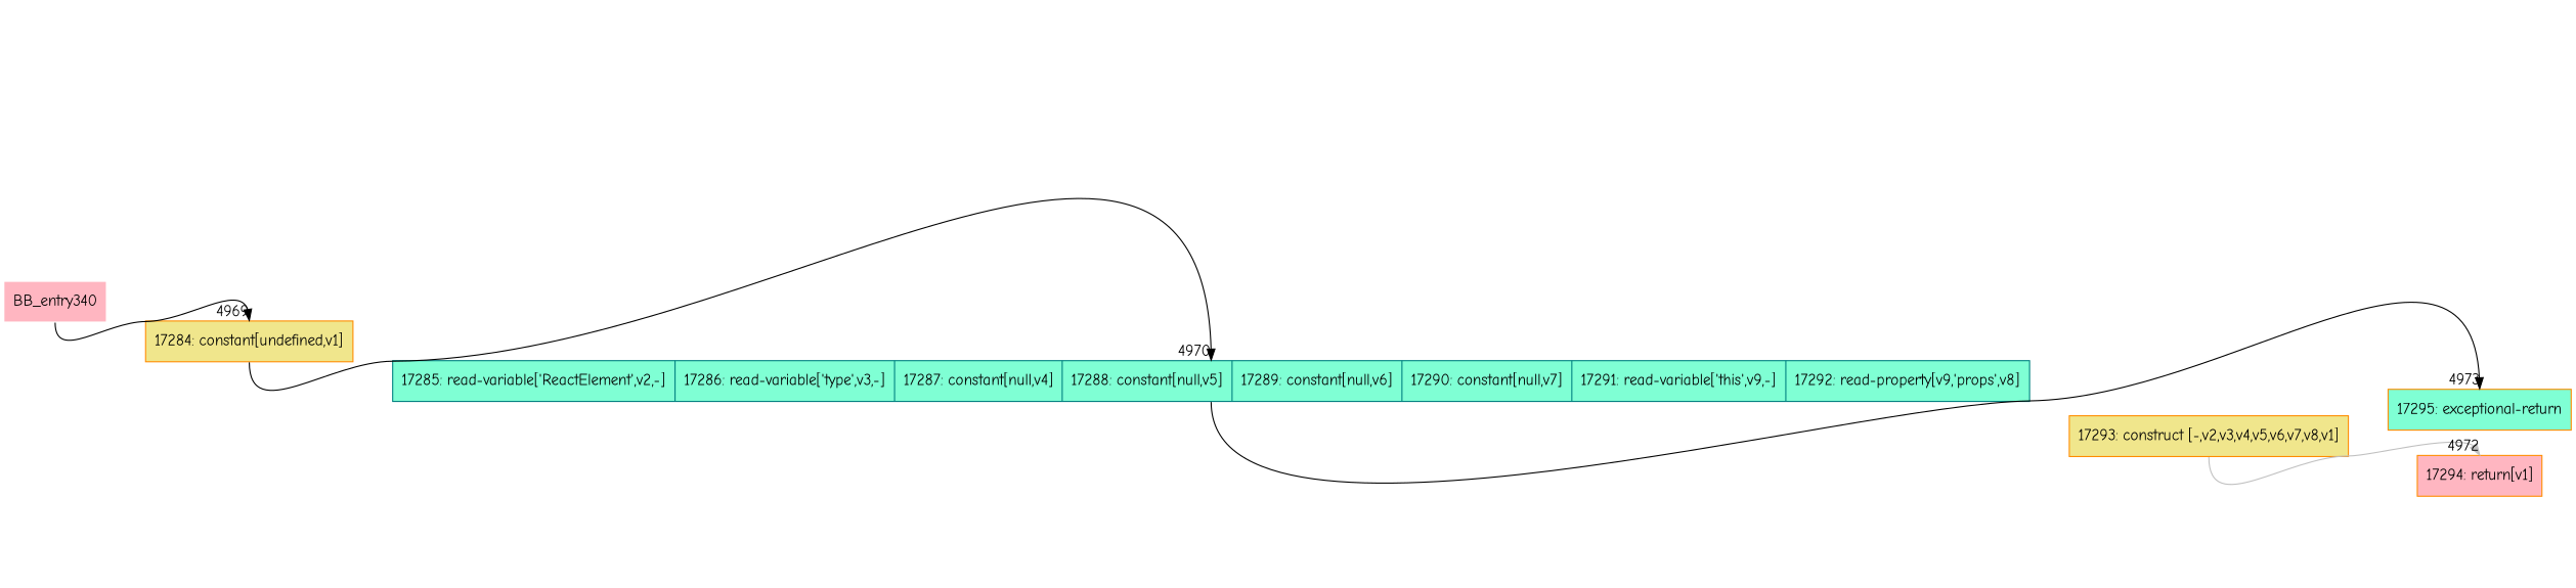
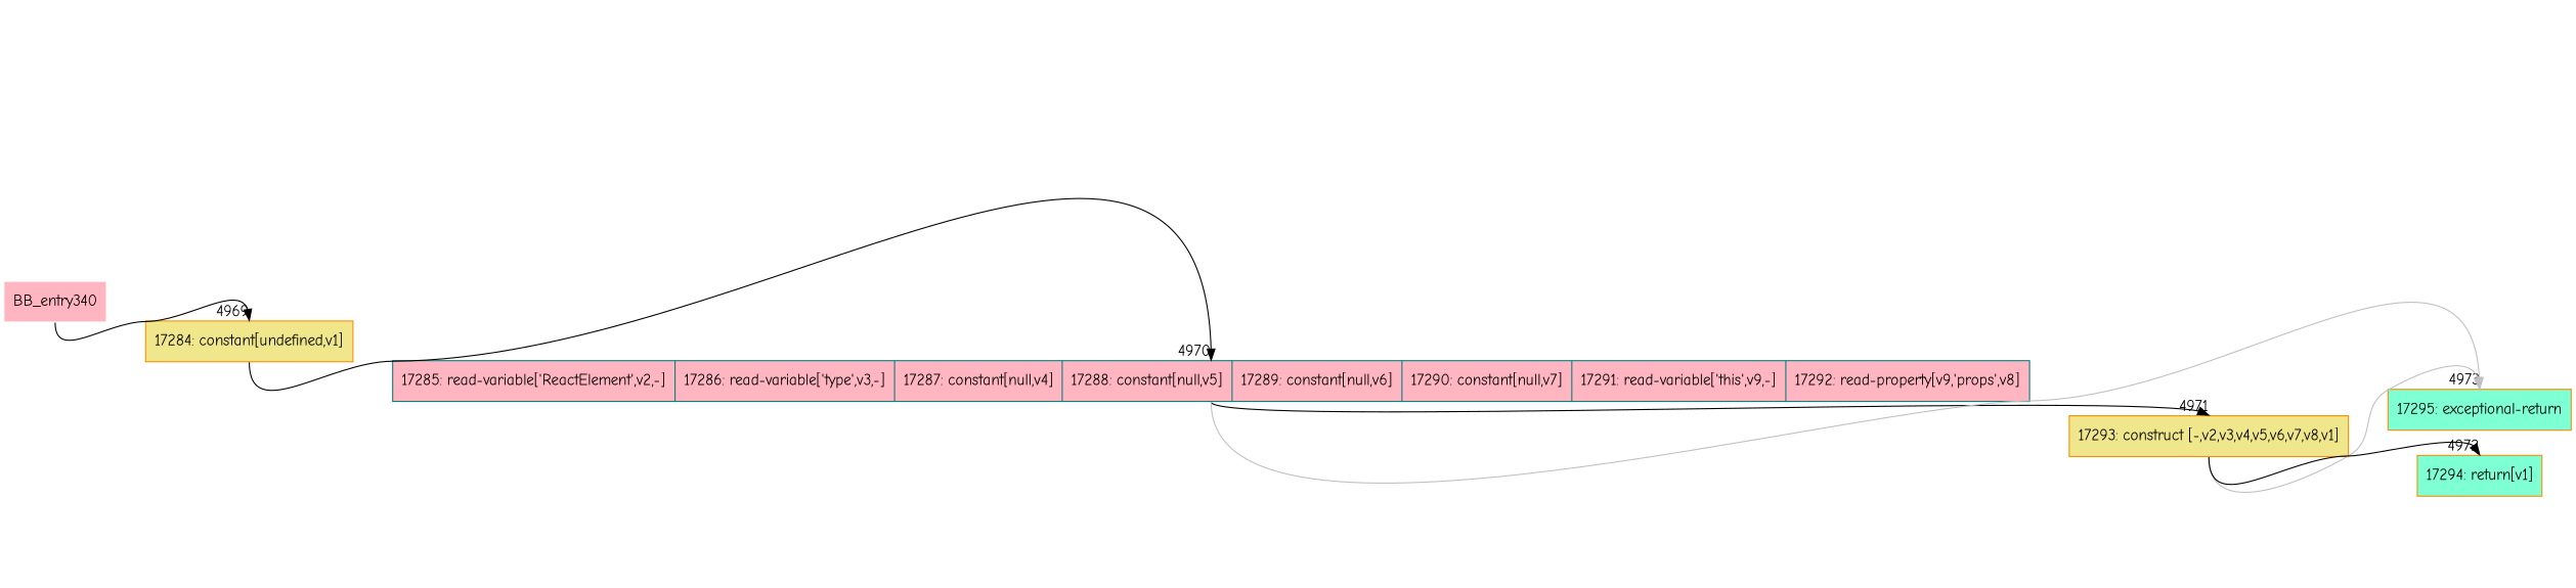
  digraph {
    fontname="Comic Neue"
    rankdir=LR
    node [color=darkorange fillcolor=lightpink fontname="Comic Neue" shape=record style=filled]
    edge [fontname="Comic Neue" headport=n tailport=s]
    BB_entry340 [shape=none]
    n2 [fillcolor=khaki label="{17284: constant[undefined,v1]}"]
-   n3 [color=teal fillcolor=aquamarine label="{17285: read-variable['ReactElement',v2,-]|17286: read-variable['type',v3,-]|17287: constant[null,v4]|17288: constant[null,v5]|17289: constant[null,v6]|17290: constant[null,v7]|17291: read-variable['this',v9,-]|17292: read-property[v9,'props',v8]}"]
+   n3 [color=teal label="{17285: read-variable['ReactElement',v2,-]|17286: read-variable['type',v3,-]|17287: constant[null,v4]|17288: constant[null,v5]|17289: constant[null,v6]|17290: constant[null,v7]|17291: read-variable['this',v9,-]|17292: read-property[v9,'props',v8]}"]
    n4 [fillcolor=khaki label="{17293: construct [-,v2,v3,v4,v5,v6,v7,v8,v1]}"]
    n5 [fillcolor=aquamarine label="{17295: exceptional-return}"]
-   n6 [label="{17294: return[v1]}"]
+   n6 [fillcolor=aquamarine label="{17294: return[v1]}"]
    BB_entry340 -> n2 [headlabel="    4969"]
    n2 -> n3 [headlabel="      4970"]
-   n3 -> n5 [color=black headlabel="      4973"]
-   n4 -> n6 [headlabel="      4972" color=gray]
+   n3 -> n4 [headlabel="      4971"]
+   n3 -> n5 [color=gray headlabel="      4973"]
+   n4 -> n5 [color=gray]
+   n4 -> n6 [headlabel="      4972"]
  }
